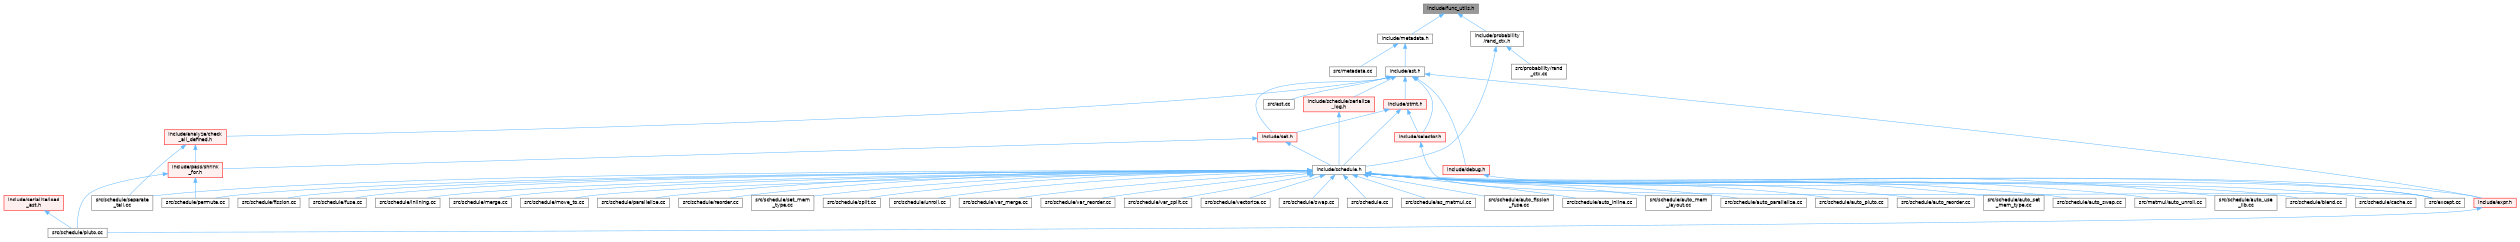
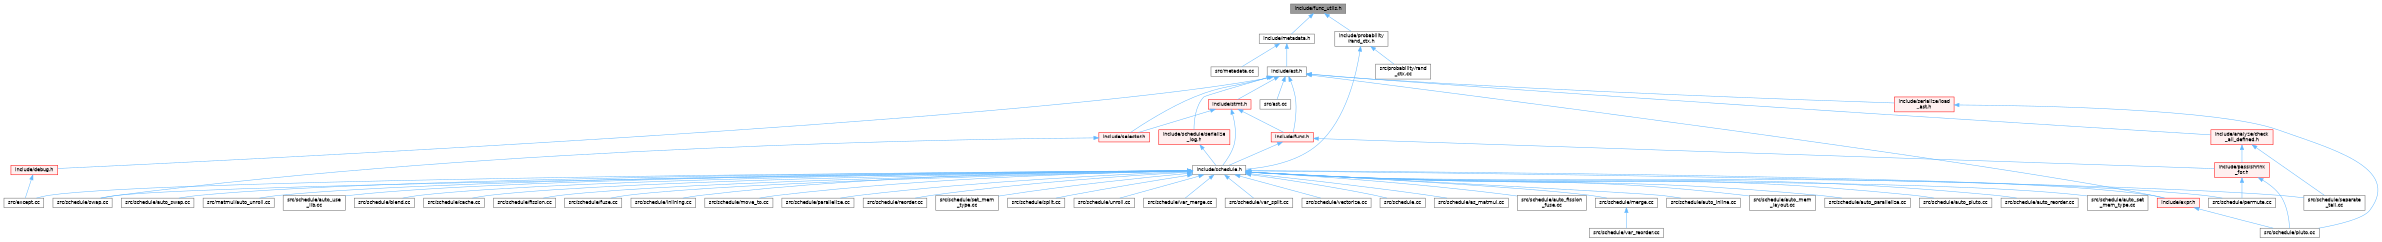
  digraph {
    node [color=grey40 fillcolor=white fontname=Helvetica fontsize=10 shape=box style=filled]
    edge [color=steelblue1 dir=back fontname=Helvetica fontsize=10 labelfontname=Helvetica labelfontsize=10 style=solid]
    n1 [color=gray40 fillcolor=grey60 fontcolor=black height=0.2 label="include/func_utils.h" width=0.4]
    n2 [height=0.2 label="include/metadata.h" width=0.4]
    n3 [height=0.2 label="include/probability\l/rand_ctx.h" width=0.4]
    n4 [height=0.2 label="include/ast.h" width=0.4]
    n5 [height=0.2 label="src/metadata.cc" width=0.4]
    n6 [height=0.2 label="include/schedule.h" width=0.4]
    n7 [height=0.2 label="src/probability/rand\l_ctx.cc" width=0.4]
    n8 [color=red fillcolor="#FFF0F0" height=0.2 label="include/analyze/check\l_all_defined.h" width=0.4]
    n9 [color=red fillcolor="#FFF0F0" height=0.2 label="include/debug.h" width=0.4]
    n10 [color=red fillcolor="#FFF0F0" height=0.2 label="include/expr.h" width=0.4]
-   n11 [color=red fillcolor="#FFF0F0" height=0.2 label="include/set.h" width=0.4]
+   n11 [color=red fillcolor="#FFF0F0" height=0.2 label="include/func.h" width=0.4]
    n12 [color=red fillcolor="#FFF0F0" height=0.2 label="include/schedule/serialize\l_log.h" width=0.4]
    n13 [color=red fillcolor="#FFF0F0" height=0.2 label="include/selector.h" width=0.4]
    n14 [color=red fillcolor="#FFF0F0" height=0.2 label="include/serialize/load\l_ast.h" width=0.4]
    n15 [color=red fillcolor="#FFF0F0" height=0.2 label="include/stmt.h" width=0.4]
    n16 [height=0.2 label="src/ast.cc" width=0.4]
    n17 [color=red fillcolor="#FFF0F0" height=0.2 label="include/pass/shrink\l_for.h" width=0.4]
    n18 [height=0.2 label="src/schedule/separate\l_tail.cc" width=0.4]
    n19 [height=0.2 label="src/except.cc" width=0.4]
    n20 [height=0.2 label="src/schedule/pluto.cc" width=0.4]
    n21 [height=0.2 label="src/schedule/swap.cc" width=0.4]
    n22 [height=0.2 label="src/schedule/permute.cc" width=0.4]
    n23 [height=0.2 label="src/schedule.cc" width=0.4]
    n24 [height=0.2 label="src/schedule/as_matmul.cc" width=0.4]
    n25 [height=0.2 label="src/schedule/auto_fission\l_fuse.cc" width=0.4]
    n26 [height=0.2 label="src/schedule/auto_inline.cc" width=0.4]
    n27 [height=0.2 label="src/schedule/auto_mem\l_layout.cc" width=0.4]
    n28 [height=0.2 label="src/schedule/auto_parallelize.cc" width=0.4]
    n29 [height=0.2 label="src/schedule/auto_pluto.cc" width=0.4]
    n30 [height=0.2 label="src/schedule/auto_reorder.cc" width=0.4]
    n31 [height=0.2 label="src/schedule/auto_set\l_mem_type.cc" width=0.4]
    n32 [height=0.2 label="src/schedule/auto_swap.cc" width=0.4]
    n33 [height=0.2 label="src/matmul/auto_unroll.cc" width=0.4]
    n34 [height=0.2 label="src/schedule/auto_use\l_lib.cc" width=0.4]
    n35 [height=0.2 label="src/schedule/blend.cc" width=0.4]
    n36 [height=0.2 label="src/schedule/cache.cc" width=0.4]
    n37 [height=0.2 label="src/schedule/fission.cc" width=0.4]
    n38 [height=0.2 label="src/schedule/fuse.cc" width=0.4]
    n39 [height=0.2 label="src/schedule/inlining.cc" width=0.4]
    n40 [height=0.2 label="src/schedule/merge.cc" width=0.4]
    n41 [height=0.2 label="src/schedule/move_to.cc" width=0.4]
    n42 [height=0.2 label="src/schedule/parallelize.cc" width=0.4]
    n43 [height=0.2 label="src/schedule/reorder.cc" width=0.4]
    n44 [height=0.2 label="src/schedule/set_mem\l_type.cc" width=0.4]
    n45 [height=0.2 label="src/schedule/split.cc" width=0.4]
    n46 [height=0.2 label="src/schedule/unroll.cc" width=0.4]
    n47 [height=0.2 label="src/schedule/var_merge.cc" width=0.4]
    n48 [height=0.2 label="src/schedule/var_reorder.cc" width=0.4]
    n49 [height=0.2 label="src/schedule/var_split.cc" width=0.4]
    n50 [height=0.2 label="src/schedule/vectorize.cc" width=0.4]
    n1 -> n2
    n1 -> n3
    n2 -> n4
    n2 -> n5
    n3 -> n6
    n3 -> n7
    n4 -> n8
    n4 -> n9
    n4 -> n10
    n4 -> n11
    n4 -> n12
    n4 -> n13
+   n4 -> n14
    n4 -> n15
    n4 -> n16
    n6 -> n10
    n6 -> n18
    n6 -> n19
    n6 -> n21
    n6 -> n22
    n6 -> n23
    n6 -> n24
    n6 -> n25
    n6 -> n26
    n6 -> n27
    n6 -> n28
    n6 -> n29
    n6 -> n30
    n6 -> n31
    n6 -> n32
    n6 -> n33
    n6 -> n34
    n6 -> n35
    n6 -> n36
    n6 -> n37
    n6 -> n38
    n6 -> n39
    n6 -> n40
    n6 -> n41
    n6 -> n42
    n6 -> n43
    n6 -> n44
    n6 -> n45
    n6 -> n46
    n6 -> n47
-   n6 -> n48
+   n40 -> n48
    n6 -> n49
    n6 -> n50
    n8 -> n17
    n8 -> n18
    n9 -> n19
    n10 -> n20
    n11 -> n6
    n11 -> n17
    n12 -> n6
-   n13 -> n19
+   n13 -> n21
    n14 -> n20
    n15 -> n6
    n15 -> n11
    n15 -> n13
    n17 -> n20
    n17 -> n22
  }
